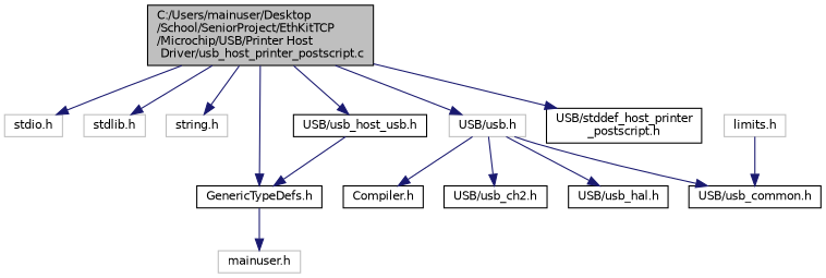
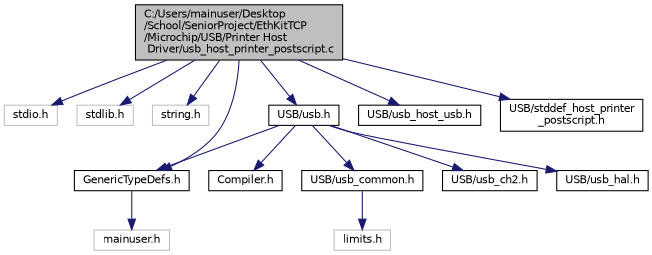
  digraph {
    node [color=black fillcolor=white fontname=Helvetica fontsize=10 shape=record style=filled]
    edge [color=midnightblue fontname=Helvetica fontsize=10 labelfontname=Helvetica labelfontsize=10 style=solid]
    n1 [fillcolor=grey75 fontcolor=black height=0.2 label="C:/Users/mainuser/Desktop\l/School/SeniorProject/EthKitTCP\l/Microchip/USB/Printer Host\l Driver/usb_host_printer_postscript.c" width=0.4]
    n2 [color=grey75 height=0.2 label="stdio.h" width=0.4]
    n3 [color=grey75 height=0.2 label="stdlib.h" width=0.4]
    n4 [color=grey75 height=0.2 label="string.h" width=0.4]
    n5 [height=0.2 label="GenericTypeDefs.h" width=0.4]
-   n6 [color=grey75 height=0.2 label="USB/usb.h" width=0.4]
+   n6 [height=0.2 label="USB/usb.h" width=0.4]
    n7 [height=0.2 label="USB/usb_host_usb.h" width=0.4]
    n8 [height=0.2 label="USB/stddef_host_printer\l_postscript.h" width=0.4]
    n9 [color=grey75 height=0.2 label="mainuser.h" width=0.4]
    n10 [height=0.2 label="Compiler.h" width=0.4]
    n11 [height=0.2 label="USB/usb_common.h" width=0.4]
    n12 [height=0.2 label="USB/usb_ch2.h" width=0.4]
    n13 [height=0.2 label="USB/usb_hal.h" width=0.4]
    n14 [color=grey75 height=0.2 label="limits.h" width=0.4]
    n1 -> n2
    n1 -> n3
    n1 -> n4
    n1 -> n5
    n1 -> n6
    n1 -> n7
    n1 -> n8
    n5 -> n9
-   n7 -> n5
+   n6 -> n5
    n6 -> n10
    n6 -> n11
    n6 -> n12
    n6 -> n13
-   n14 -> n11
+   n11 -> n14
  }
